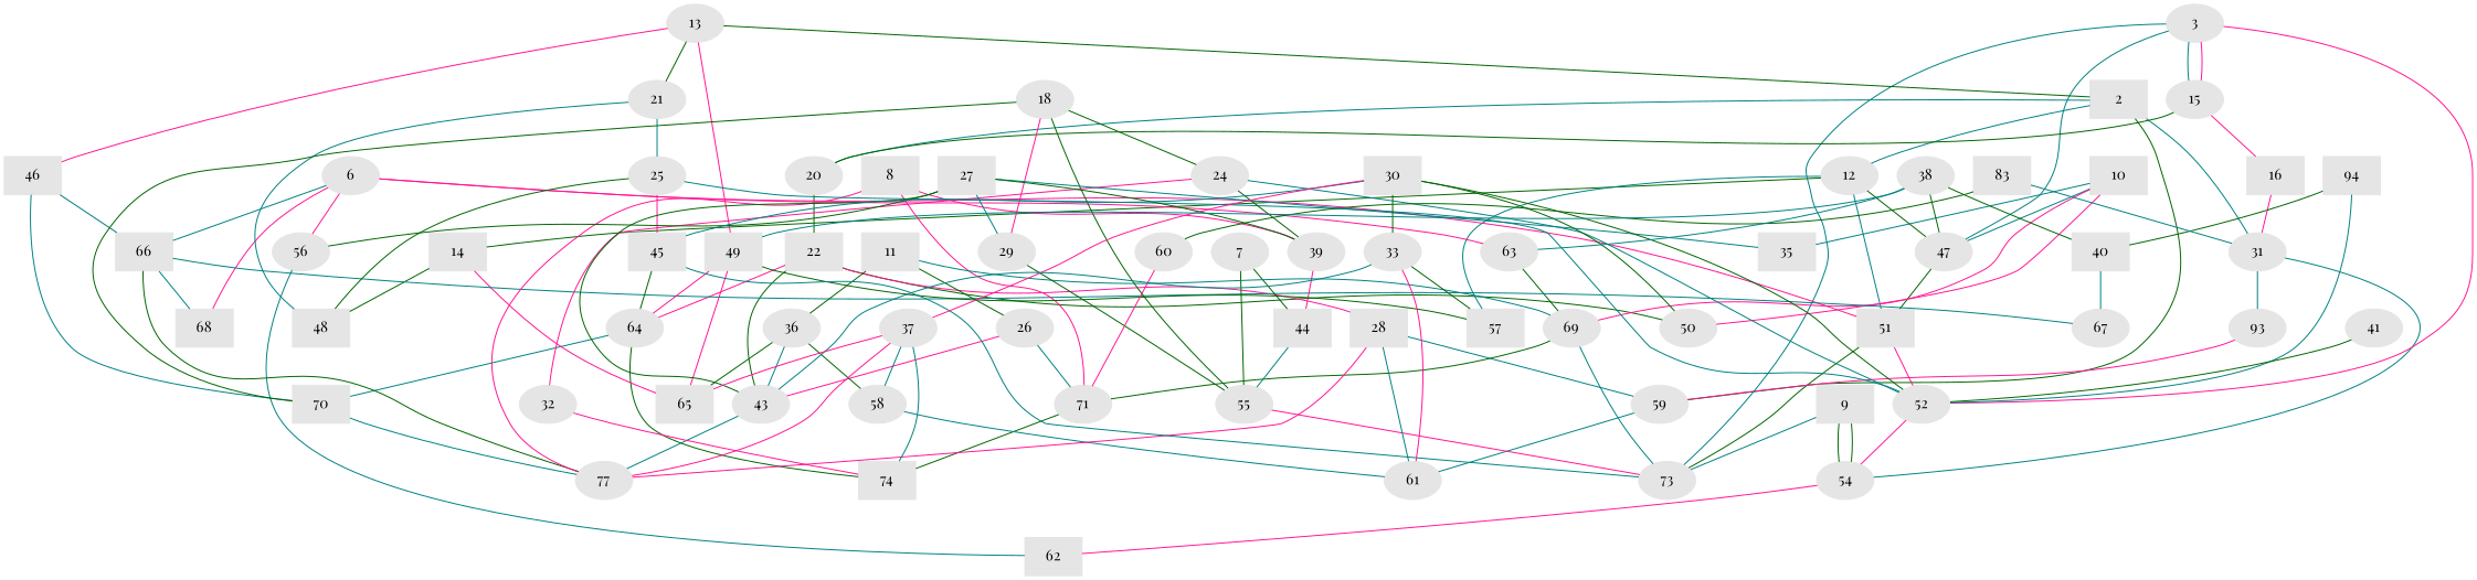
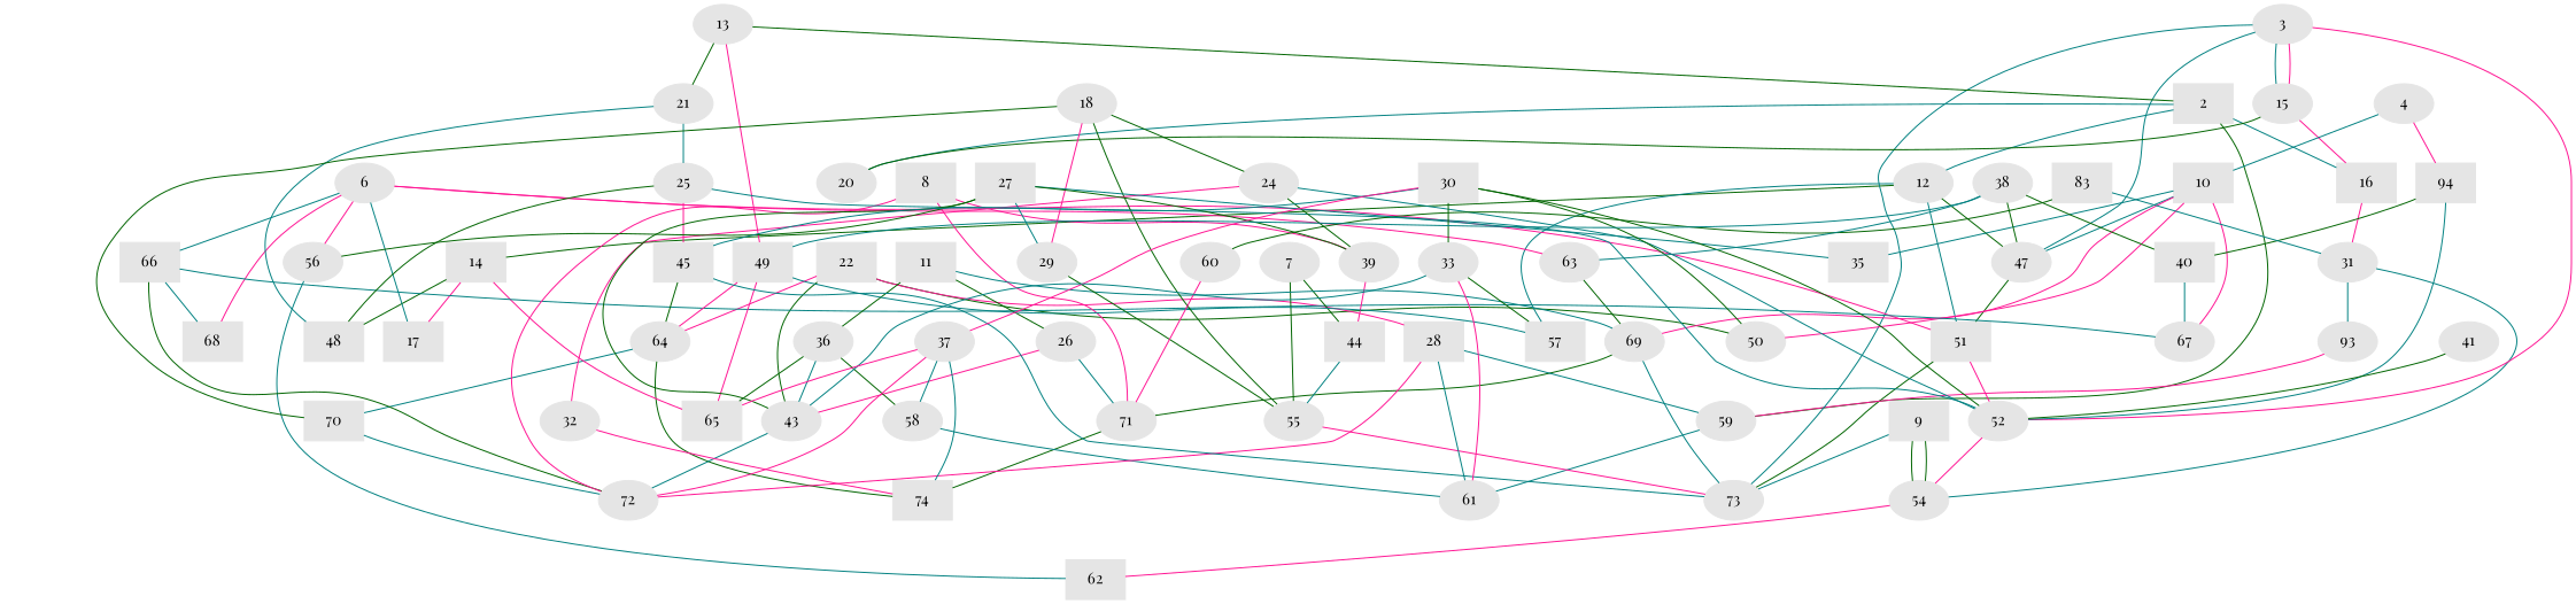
  graph {
    fontname="Playfair Display"
    node [color=gray90 fontname="Playfair Display" shape=ellipse style=filled]
    edge [color=teal fontname="Playfair Display"]
    22 [shape=box]
    20
    40 [shape=box]
    67
    70 [shape=box]
    64
    74 [shape=box]
    2 [shape=box]
    12
    31
    59
    47
    51 [shape=box]
    14 [shape=box]
    57 [shape=box]
    54
    n17 [label=93]
    61
    3
    15
    52
    73
    16 [shape=box]
    10 [shape=box]
+   4
    n26 [label=94 shape=box]
    50
    35 [shape=box]
    69
+   17 [shape=box]
    6
    56
    63
    66 [shape=box]
    68 [shape=box]
    62 [shape=box]
-   72 [label=77]
+   72
    44 [shape=box]
    7
    55
    8 [shape=box]
    39
    71
    9 [shape=box]
    11 [shape=box]
    26
    36
    43
    65 [shape=box]
    58
    48 [shape=box]
    13
    21
-   46 [shape=box]
    49 [shape=box]
    25
    18
    24
    29
    32
    28 [shape=box]
    45 [shape=box]
    n63 [label=83 shape=box]
    60
    27 [shape=box]
    41
    30 [shape=box]
    33
    37
    38
    22 -- 64 [color=deeppink]
    22 -- 50 [color=darkgreen]
    22 -- 43 [color=darkgreen]
    22 -- 28 [color=deeppink]
-   20 -- 22 [color=darkgreen]
    40 -- 67
    70 -- 72
    64 -- 70
    64 -- 74 [color=darkgreen]
    2 -- 20
    2 -- 12
-   2 -- 31
+   2 -- 16
    2 -- 59 [color=darkgreen]
    12 -- 47 [color=darkgreen]
    12 -- 51
    12 -- 14 [color=darkgreen]
    12 -- 57
    31 -- 54
    31 -- n17
    59 -- 61
    47 -- 51 [color=darkgreen]
    51 -- 52 [color=deeppink]
    51 -- 73 [color=darkgreen]
+   14 -- 17 [color=deeppink]
    14 -- 65 [color=deeppink]
    14 -- 48 [color=darkgreen]
    54 -- 62 [color=deeppink]
    n17 -- 59 [color=deeppink]
    3 -- 47
    3 -- 15
    3 -- 15 [color=deeppink]
    3 -- 52 [color=deeppink]
    3 -- 73
    15 -- 20 [color=darkgreen]
    15 -- 16 [color=deeppink]
    52 -- 54 [color=deeppink]
    16 -- 31 [color=deeppink]
+   10 -- 67 [color=deeppink]
    10 -- 47
    10 -- 50 [color=deeppink]
    10 -- 35
    10 -- 69 [color=deeppink]
+   4 -- 10
+   4 -- n26 [color=deeppink]
    n26 -- 40 [color=darkgreen]
    n26 -- 52
    69 -- 73
    69 -- 71 [color=darkgreen]
    6 -- 51 [color=deeppink]
+   6 -- 17
    6 -- 56 [color=deeppink]
    6 -- 63 [color=deeppink]
    6 -- 66
    6 -- 68 [color=deeppink]
    56 -- 62
    63 -- 69 [color=darkgreen]
    66 -- 67
    66 -- 68
    66 -- 72 [color=darkgreen]
    44 -- 55
    7 -- 44 [color=darkgreen]
    7 -- 55 [color=darkgreen]
    55 -- 73 [color=deeppink]
    8 -- 72 [color=deeppink]
    8 -- 39 [color=deeppink]
    8 -- 71 [color=deeppink]
    39 -- 44 [color=deeppink]
    71 -- 74 [color=darkgreen]
    9 -- 54 [color=darkgreen]
    9 -- 54 [color=darkgreen]
    9 -- 73
    11 -- 69
    11 -- 26 [color=darkgreen]
    11 -- 36 [color=darkgreen]
    26 -- 71
    26 -- 43 [color=deeppink]
    36 -- 43
    36 -- 65 [color=darkgreen]
    36 -- 58 [color=darkgreen]
    43 -- 72
    58 -- 61
    13 -- 2 [color=darkgreen]
    13 -- 21 [color=darkgreen]
-   13 -- 46 [color=deeppink]
    13 -- 49 [color=deeppink]
    21 -- 48
    21 -- 25
-   46 -- 70
-   46 -- 66
    49 -- 64 [color=deeppink]
-   49 -- 57 [color=darkgreen]
+   49 -- 57
    49 -- 65 [color=deeppink]
    25 -- 52
    25 -- 48 [color=darkgreen]
    25 -- 45 [color=deeppink]
    18 -- 70 [color=darkgreen]
    18 -- 55 [color=darkgreen]
    18 -- 24 [color=darkgreen]
    18 -- 29 [color=deeppink]
    24 -- 52
    24 -- 39 [color=darkgreen]
    24 -- 32 [color=deeppink]
    29 -- 55 [color=darkgreen]
    32 -- 74 [color=deeppink]
    28 -- 59
    28 -- 61
    28 -- 72 [color=deeppink]
    45 -- 64 [color=darkgreen]
    45 -- 73
    n63 -- 31
    n63 -- 60 [color=darkgreen]
    60 -- 71 [color=deeppink]
    27 -- 35
    27 -- 56 [color=darkgreen]
    27 -- 39 [color=darkgreen]
    27 -- 43 [color=darkgreen]
    27 -- 29
    41 -- 52 [color=darkgreen]
    30 -- 52 [color=darkgreen]
    30 -- 50 [color=darkgreen]
    30 -- 45
    30 -- 33 [color=darkgreen]
    30 -- 37 [color=deeppink]
    33 -- 57 [color=darkgreen]
    33 -- 61 [color=deeppink]
    33 -- 43
    37 -- 74
    37 -- 72 [color=deeppink]
    37 -- 65 [color=deeppink]
    37 -- 58
    38 -- 40 [color=darkgreen]
    38 -- 47 [color=darkgreen]
    38 -- 63
    38 -- 49
  }
